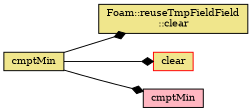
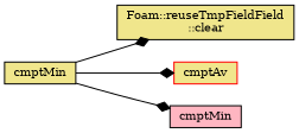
  digraph {
    rankdir=LR
    fontname="DejaVu Serif"
    node [color=black fillcolor=khaki fontname="DejaVu Serif" fontsize=10 shape=record style=filled]
    edge [color=black fontname="DejaVu Serif" fontsize=10 labelfontname=FreeSans labelfontsize=10 style=solid arrowhead=diamond]
    n1 [fontcolor=black height=0.2 label=cmptMin width=0.4]
    n2 [height=0.2 label="Foam::reuseTmpFieldField\l::clear" width=0.4]
-   n3 [color=red height=0.2 label=clear width=0.4]
+   n3 [color=red height=0.2 label=cmptAv width=0.4]
    n4 [height=0.2 label=cmptMin width=0.4 fillcolor=lightpink]
    n1 -> n2
    n1 -> n3
    n1 -> n4
  }
